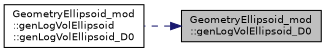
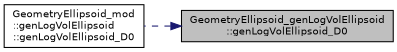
  digraph {
    rankdir=RL
    node [color=black fontname=Helvetica fontsize=10 shape=record style=filled]
-   n1 [fillcolor=grey75 fontcolor=black height=0.2 label="GeometryEllipsoid_mod\l::genLogVolEllipsoid_D0" width=0.4]
+   n1 [fillcolor=grey75 fontcolor=black height=0.2 label="GeometryEllipsoid_genLogVolEllipsoid\l::genLogVolEllipsoid_D0" width=0.4]
    n2 [fillcolor=white height=0.2 label="GeometryEllipsoid_mod\l::genLogVolEllipsoid\l::genLogVolEllipsoid_D0" width=0.4]
    n1 -> n2 [color=midnightblue dir=back fontname=Helvetica fontsize=10 labelfontname=Helvetica labelfontsize=10 style=dashed]
  }
